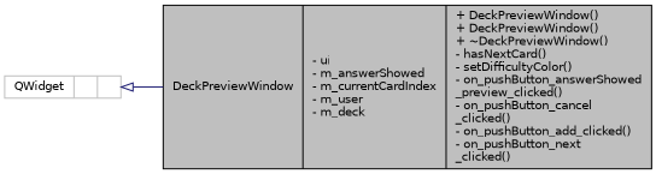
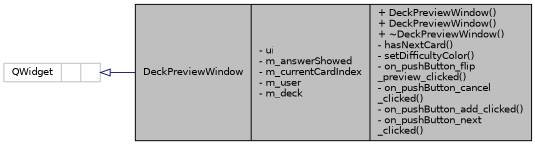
  digraph {
    rankdir=LR
    node [fontname=Helvetica fontsize=10 shape=record style=filled]
-   n1 [color=black fillcolor=grey75 fontcolor=black height=0.2 label="{DeckPreviewWindow\n|- ui\l- m_answerShowed\l- m_currentCardIndex\l- m_user\l- m_deck\l|+ DeckPreviewWindow()\l+ DeckPreviewWindow()\l+ ~DeckPreviewWindow()\l- hasNextCard()\l- setDifficultyColor()\l- on_pushButton_answerShowed\l_preview_clicked()\l- on_pushButton_cancel\l_clicked()\l- on_pushButton_add_clicked()\l- on_pushButton_next\l_clicked()\l}" width=0.4]
+   n1 [color=black fillcolor=grey75 fontcolor=black height=0.2 label="{DeckPreviewWindow\n|- ui\l- m_answerShowed\l- m_currentCardIndex\l- m_user\l- m_deck\l|+ DeckPreviewWindow()\l+ DeckPreviewWindow()\l+ ~DeckPreviewWindow()\l- hasNextCard()\l- setDifficultyColor()\l- on_pushButton_flip\l_preview_clicked()\l- on_pushButton_cancel\l_clicked()\l- on_pushButton_add_clicked()\l- on_pushButton_next\l_clicked()\l}" width=0.4]
    n2 [color=grey75 fillcolor=white height=0.2 label="{QWidget\n||}" width=0.4]
    n2 -> n1 [arrowtail=onormal color=midnightblue dir=back fontname=Helvetica fontsize=10 labelfontname=Helvetica labelfontsize=10 style=solid]
  }
